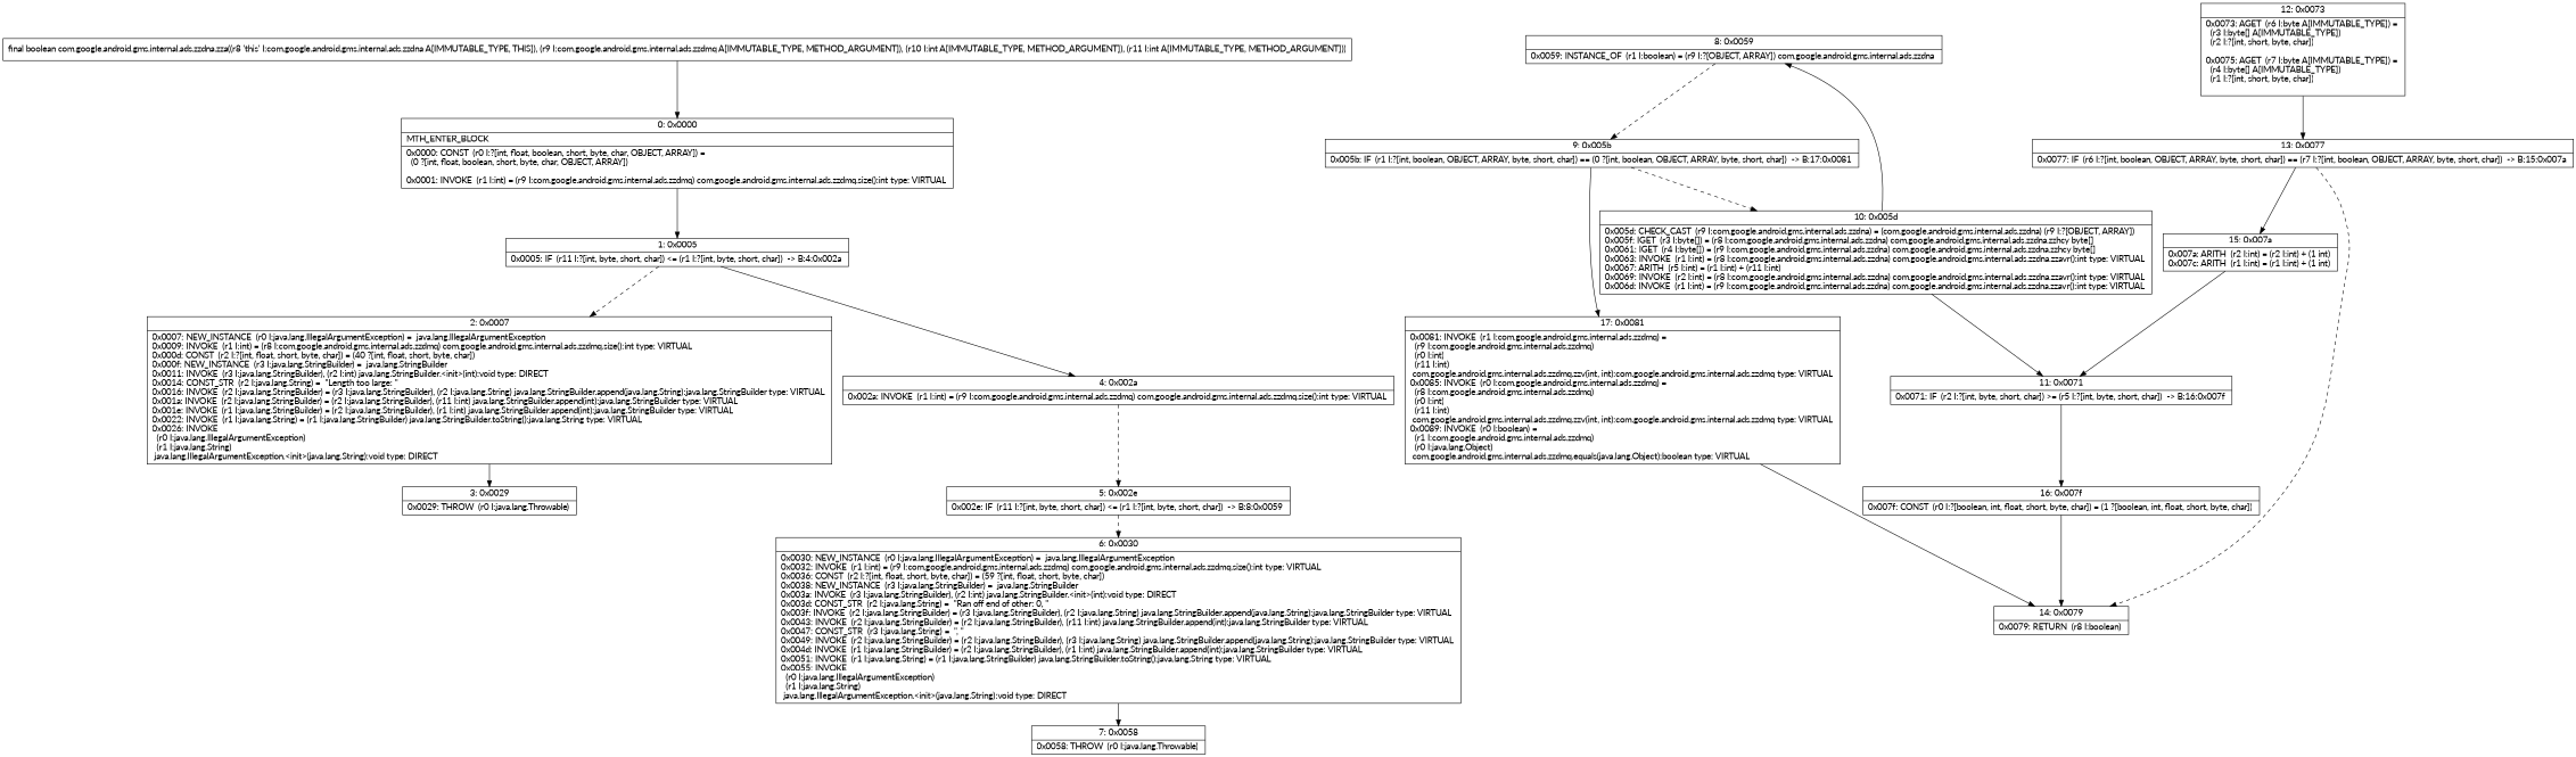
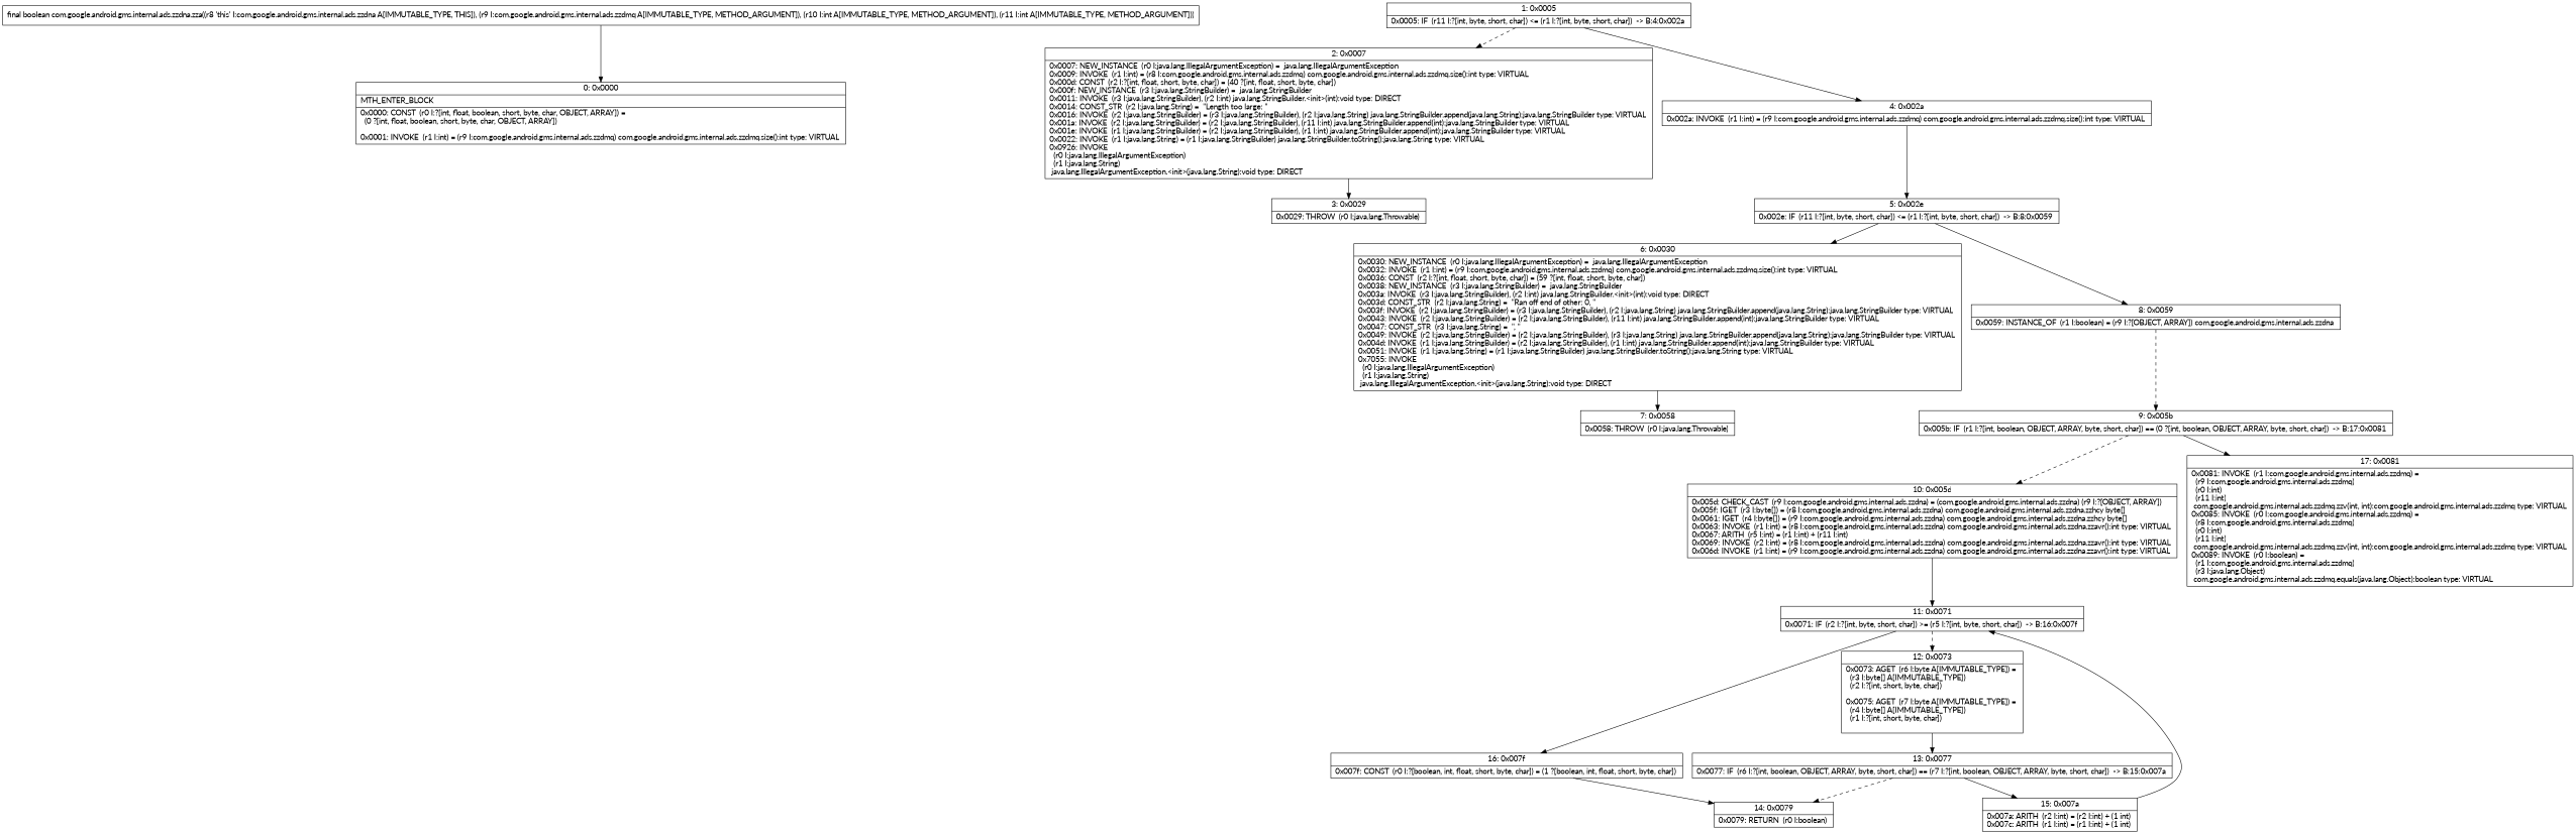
  digraph {
    fontname=Lato
    node [fontname=Lato shape=record]
    edge [fontname=Lato]
    n1 [label="{0\:\ 0x0000|MTH_ENTER_BLOCK\l|0x0000: CONST  (r0 I:?[int, float, boolean, short, byte, char, OBJECT, ARRAY]) = \l  (0 ?[int, float, boolean, short, byte, char, OBJECT, ARRAY])\l \l0x0001: INVOKE  (r1 I:int) = (r9 I:com.google.android.gms.internal.ads.zzdmq) com.google.android.gms.internal.ads.zzdmq.size():int type: VIRTUAL \l}"]
    n2 [label="{1\:\ 0x0005|0x0005: IF  (r11 I:?[int, byte, short, char]) \<= (r1 I:?[int, byte, short, char])  \-\> B:4:0x002a \l}"]
-   n3 [label="{2\:\ 0x0007|0x0007: NEW_INSTANCE  (r0 I:java.lang.IllegalArgumentException) =  java.lang.IllegalArgumentException \l0x0009: INVOKE  (r1 I:int) = (r8 I:com.google.android.gms.internal.ads.zzdmq) com.google.android.gms.internal.ads.zzdmq.size():int type: VIRTUAL \l0x000d: CONST  (r2 I:?[int, float, short, byte, char]) = (40 ?[int, float, short, byte, char]) \l0x000f: NEW_INSTANCE  (r3 I:java.lang.StringBuilder) =  java.lang.StringBuilder \l0x0011: INVOKE  (r3 I:java.lang.StringBuilder), (r2 I:int) java.lang.StringBuilder.\<init\>(int):void type: DIRECT \l0x0014: CONST_STR  (r2 I:java.lang.String) =  \"Length too large: \" \l0x0016: INVOKE  (r2 I:java.lang.StringBuilder) = (r3 I:java.lang.StringBuilder), (r2 I:java.lang.String) java.lang.StringBuilder.append(java.lang.String):java.lang.StringBuilder type: VIRTUAL \l0x001a: INVOKE  (r2 I:java.lang.StringBuilder) = (r2 I:java.lang.StringBuilder), (r11 I:int) java.lang.StringBuilder.append(int):java.lang.StringBuilder type: VIRTUAL \l0x001e: INVOKE  (r1 I:java.lang.StringBuilder) = (r2 I:java.lang.StringBuilder), (r1 I:int) java.lang.StringBuilder.append(int):java.lang.StringBuilder type: VIRTUAL \l0x0022: INVOKE  (r1 I:java.lang.String) = (r1 I:java.lang.StringBuilder) java.lang.StringBuilder.toString():java.lang.String type: VIRTUAL \l0x0026: INVOKE  \l  (r0 I:java.lang.IllegalArgumentException)\l  (r1 I:java.lang.String)\l java.lang.IllegalArgumentException.\<init\>(java.lang.String):void type: DIRECT \l}"]
+   n3 [label="{2\:\ 0x0007|0x0007: NEW_INSTANCE  (r0 I:java.lang.IllegalArgumentException) =  java.lang.IllegalArgumentException \l0x0009: INVOKE  (r1 I:int) = (r8 I:com.google.android.gms.internal.ads.zzdmq) com.google.android.gms.internal.ads.zzdmq.size():int type: VIRTUAL \l0x000d: CONST  (r2 I:?[int, float, short, byte, char]) = (40 ?[int, float, short, byte, char]) \l0x000f: NEW_INSTANCE  (r3 I:java.lang.StringBuilder) =  java.lang.StringBuilder \l0x0011: INVOKE  (r3 I:java.lang.StringBuilder), (r2 I:int) java.lang.StringBuilder.\<init\>(int):void type: DIRECT \l0x0014: CONST_STR  (r2 I:java.lang.String) =  \"Length too large: \" \l0x0016: INVOKE  (r2 I:java.lang.StringBuilder) = (r3 I:java.lang.StringBuilder), (r2 I:java.lang.String) java.lang.StringBuilder.append(java.lang.String):java.lang.StringBuilder type: VIRTUAL \l0x001a: INVOKE  (r2 I:java.lang.StringBuilder) = (r2 I:java.lang.StringBuilder), (r11 I:int) java.lang.StringBuilder.append(int):java.lang.StringBuilder type: VIRTUAL \l0x001e: INVOKE  (r1 I:java.lang.StringBuilder) = (r2 I:java.lang.StringBuilder), (r1 I:int) java.lang.StringBuilder.append(int):java.lang.StringBuilder type: VIRTUAL \l0x0022: INVOKE  (r1 I:java.lang.String) = (r1 I:java.lang.StringBuilder) java.lang.StringBuilder.toString():java.lang.String type: VIRTUAL \l0x0926: INVOKE  \l  (r0 I:java.lang.IllegalArgumentException)\l  (r1 I:java.lang.String)\l java.lang.IllegalArgumentException.\<init\>(java.lang.String):void type: DIRECT \l}"]
    n4 [label="{4\:\ 0x002a|0x002a: INVOKE  (r1 I:int) = (r9 I:com.google.android.gms.internal.ads.zzdmq) com.google.android.gms.internal.ads.zzdmq.size():int type: VIRTUAL \l}"]
    n5 [label="{3\:\ 0x0029|0x0029: THROW  (r0 I:java.lang.Throwable) \l}"]
    n6 [label="{5\:\ 0x002e|0x002e: IF  (r11 I:?[int, byte, short, char]) \<= (r1 I:?[int, byte, short, char])  \-\> B:8:0x0059 \l}"]
-   n7 [label="{6\:\ 0x0030|0x0030: NEW_INSTANCE  (r0 I:java.lang.IllegalArgumentException) =  java.lang.IllegalArgumentException \l0x0032: INVOKE  (r1 I:int) = (r9 I:com.google.android.gms.internal.ads.zzdmq) com.google.android.gms.internal.ads.zzdmq.size():int type: VIRTUAL \l0x0036: CONST  (r2 I:?[int, float, short, byte, char]) = (59 ?[int, float, short, byte, char]) \l0x0038: NEW_INSTANCE  (r3 I:java.lang.StringBuilder) =  java.lang.StringBuilder \l0x003a: INVOKE  (r3 I:java.lang.StringBuilder), (r2 I:int) java.lang.StringBuilder.\<init\>(int):void type: DIRECT \l0x003d: CONST_STR  (r2 I:java.lang.String) =  \"Ran off end of other: 0, \" \l0x003f: INVOKE  (r2 I:java.lang.StringBuilder) = (r3 I:java.lang.StringBuilder), (r2 I:java.lang.String) java.lang.StringBuilder.append(java.lang.String):java.lang.StringBuilder type: VIRTUAL \l0x0043: INVOKE  (r2 I:java.lang.StringBuilder) = (r2 I:java.lang.StringBuilder), (r11 I:int) java.lang.StringBuilder.append(int):java.lang.StringBuilder type: VIRTUAL \l0x0047: CONST_STR  (r3 I:java.lang.String) =  \", \" \l0x0049: INVOKE  (r2 I:java.lang.StringBuilder) = (r2 I:java.lang.StringBuilder), (r3 I:java.lang.String) java.lang.StringBuilder.append(java.lang.String):java.lang.StringBuilder type: VIRTUAL \l0x004d: INVOKE  (r1 I:java.lang.StringBuilder) = (r2 I:java.lang.StringBuilder), (r1 I:int) java.lang.StringBuilder.append(int):java.lang.StringBuilder type: VIRTUAL \l0x0051: INVOKE  (r1 I:java.lang.String) = (r1 I:java.lang.StringBuilder) java.lang.StringBuilder.toString():java.lang.String type: VIRTUAL \l0x0055: INVOKE  \l  (r0 I:java.lang.IllegalArgumentException)\l  (r1 I:java.lang.String)\l java.lang.IllegalArgumentException.\<init\>(java.lang.String):void type: DIRECT \l}"]
+   n7 [label="{6\:\ 0x0030|0x0030: NEW_INSTANCE  (r0 I:java.lang.IllegalArgumentException) =  java.lang.IllegalArgumentException \l0x0032: INVOKE  (r1 I:int) = (r9 I:com.google.android.gms.internal.ads.zzdmq) com.google.android.gms.internal.ads.zzdmq.size():int type: VIRTUAL \l0x0036: CONST  (r2 I:?[int, float, short, byte, char]) = (59 ?[int, float, short, byte, char]) \l0x0038: NEW_INSTANCE  (r3 I:java.lang.StringBuilder) =  java.lang.StringBuilder \l0x003a: INVOKE  (r3 I:java.lang.StringBuilder), (r2 I:int) java.lang.StringBuilder.\<init\>(int):void type: DIRECT \l0x003d: CONST_STR  (r2 I:java.lang.String) =  \"Ran off end of other: 0, \" \l0x003f: INVOKE  (r2 I:java.lang.StringBuilder) = (r3 I:java.lang.StringBuilder), (r2 I:java.lang.String) java.lang.StringBuilder.append(java.lang.String):java.lang.StringBuilder type: VIRTUAL \l0x0043: INVOKE  (r2 I:java.lang.StringBuilder) = (r2 I:java.lang.StringBuilder), (r11 I:int) java.lang.StringBuilder.append(int):java.lang.StringBuilder type: VIRTUAL \l0x0047: CONST_STR  (r3 I:java.lang.String) =  \", \" \l0x0049: INVOKE  (r2 I:java.lang.StringBuilder) = (r2 I:java.lang.StringBuilder), (r3 I:java.lang.String) java.lang.StringBuilder.append(java.lang.String):java.lang.StringBuilder type: VIRTUAL \l0x004d: INVOKE  (r1 I:java.lang.StringBuilder) = (r2 I:java.lang.StringBuilder), (r1 I:int) java.lang.StringBuilder.append(int):java.lang.StringBuilder type: VIRTUAL \l0x0051: INVOKE  (r1 I:java.lang.String) = (r1 I:java.lang.StringBuilder) java.lang.StringBuilder.toString():java.lang.String type: VIRTUAL \l0x7055: INVOKE  \l  (r0 I:java.lang.IllegalArgumentException)\l  (r1 I:java.lang.String)\l java.lang.IllegalArgumentException.\<init\>(java.lang.String):void type: DIRECT \l}"]
    n8 [label="{8\:\ 0x0059|0x0059: INSTANCE_OF  (r1 I:boolean) = (r9 I:?[OBJECT, ARRAY]) com.google.android.gms.internal.ads.zzdna \l}"]
    n9 [label="{7\:\ 0x0058|0x0058: THROW  (r0 I:java.lang.Throwable) \l}"]
    n10 [label="{9\:\ 0x005b|0x005b: IF  (r1 I:?[int, boolean, OBJECT, ARRAY, byte, short, char]) == (0 ?[int, boolean, OBJECT, ARRAY, byte, short, char])  \-\> B:17:0x0081 \l}"]
    n11 [label="{10\:\ 0x005d|0x005d: CHECK_CAST  (r9 I:com.google.android.gms.internal.ads.zzdna) = (com.google.android.gms.internal.ads.zzdna) (r9 I:?[OBJECT, ARRAY]) \l0x005f: IGET  (r3 I:byte[]) = (r8 I:com.google.android.gms.internal.ads.zzdna) com.google.android.gms.internal.ads.zzdna.zzhcy byte[] \l0x0061: IGET  (r4 I:byte[]) = (r9 I:com.google.android.gms.internal.ads.zzdna) com.google.android.gms.internal.ads.zzdna.zzhcy byte[] \l0x0063: INVOKE  (r1 I:int) = (r8 I:com.google.android.gms.internal.ads.zzdna) com.google.android.gms.internal.ads.zzdna.zzavr():int type: VIRTUAL \l0x0067: ARITH  (r5 I:int) = (r1 I:int) + (r11 I:int) \l0x0069: INVOKE  (r2 I:int) = (r8 I:com.google.android.gms.internal.ads.zzdna) com.google.android.gms.internal.ads.zzdna.zzavr():int type: VIRTUAL \l0x006d: INVOKE  (r1 I:int) = (r9 I:com.google.android.gms.internal.ads.zzdna) com.google.android.gms.internal.ads.zzdna.zzavr():int type: VIRTUAL \l}"]
-   n12 [label="{17\:\ 0x0081|0x0081: INVOKE  (r1 I:com.google.android.gms.internal.ads.zzdmq) = \l  (r9 I:com.google.android.gms.internal.ads.zzdmq)\l  (r0 I:int)\l  (r11 I:int)\l com.google.android.gms.internal.ads.zzdmq.zzv(int, int):com.google.android.gms.internal.ads.zzdmq type: VIRTUAL \l0x0085: INVOKE  (r0 I:com.google.android.gms.internal.ads.zzdmq) = \l  (r8 I:com.google.android.gms.internal.ads.zzdmq)\l  (r0 I:int)\l  (r11 I:int)\l com.google.android.gms.internal.ads.zzdmq.zzv(int, int):com.google.android.gms.internal.ads.zzdmq type: VIRTUAL \l0x0089: INVOKE  (r0 I:boolean) = \l  (r1 I:com.google.android.gms.internal.ads.zzdmq)\l  (r0 I:java.lang.Object)\l com.google.android.gms.internal.ads.zzdmq.equals(java.lang.Object):boolean type: VIRTUAL \l}"]
+   n12 [label="{17\:\ 0x0081|0x0081: INVOKE  (r1 I:com.google.android.gms.internal.ads.zzdmq) = \l  (r9 I:com.google.android.gms.internal.ads.zzdmq)\l  (r0 I:int)\l  (r11 I:int)\l com.google.android.gms.internal.ads.zzdmq.zzv(int, int):com.google.android.gms.internal.ads.zzdmq type: VIRTUAL \l0x0085: INVOKE  (r0 I:com.google.android.gms.internal.ads.zzdmq) = \l  (r8 I:com.google.android.gms.internal.ads.zzdmq)\l  (r0 I:int)\l  (r11 I:int)\l com.google.android.gms.internal.ads.zzdmq.zzv(int, int):com.google.android.gms.internal.ads.zzdmq type: VIRTUAL \l0x0089: INVOKE  (r0 I:boolean) = \l  (r1 I:com.google.android.gms.internal.ads.zzdmq)\l  (r3 I:java.lang.Object)\l com.google.android.gms.internal.ads.zzdmq.equals(java.lang.Object):boolean type: VIRTUAL \l}"]
    n13 [label="{11\:\ 0x0071|0x0071: IF  (r2 I:?[int, byte, short, char]) \>= (r5 I:?[int, byte, short, char])  \-\> B:16:0x007f \l}"]
-   n14 [label="{14\:\ 0x0079|0x0079: RETURN  (r8 I:boolean) \l}"]
+   n14 [label="{14\:\ 0x0079|0x0079: RETURN  (r0 I:boolean) \l}"]
    n15 [label="{12\:\ 0x0073|0x0073: AGET  (r6 I:byte A[IMMUTABLE_TYPE]) = \l  (r3 I:byte[] A[IMMUTABLE_TYPE])\l  (r2 I:?[int, short, byte, char])\l \l0x0075: AGET  (r7 I:byte A[IMMUTABLE_TYPE]) = \l  (r4 I:byte[] A[IMMUTABLE_TYPE])\l  (r1 I:?[int, short, byte, char])\l \l}"]
    n16 [label="{16\:\ 0x007f|0x007f: CONST  (r0 I:?[boolean, int, float, short, byte, char]) = (1 ?[boolean, int, float, short, byte, char]) \l}"]
    n17 [label="{13\:\ 0x0077|0x0077: IF  (r6 I:?[int, boolean, OBJECT, ARRAY, byte, short, char]) == (r7 I:?[int, boolean, OBJECT, ARRAY, byte, short, char])  \-\> B:15:0x007a \l}"]
    n18 [label="{15\:\ 0x007a|0x007a: ARITH  (r2 I:int) = (r2 I:int) + (1 int) \l0x007c: ARITH  (r1 I:int) = (r1 I:int) + (1 int) \l}"]
    n19 [label="{final boolean com.google.android.gms.internal.ads.zzdna.zza((r8 'this' I:com.google.android.gms.internal.ads.zzdna A[IMMUTABLE_TYPE, THIS]), (r9 I:com.google.android.gms.internal.ads.zzdmq A[IMMUTABLE_TYPE, METHOD_ARGUMENT]), (r10 I:int A[IMMUTABLE_TYPE, METHOD_ARGUMENT]), (r11 I:int A[IMMUTABLE_TYPE, METHOD_ARGUMENT])) }"]
-   n1 -> n2
    n2 -> n3 [style=dashed]
    n2 -> n4
    n3 -> n5
-   n4 -> n6 [style=dashed]
-   n6 -> n7 [style=dashed]
-   n11 -> n8
+   n4 -> n6
+   n6 -> n7 [style=solid]
+   n6 -> n8
    n7 -> n9
    n8 -> n10 [style=dashed]
    n10 -> n11 [style=dashed]
    n10 -> n12
    n11 -> n13
-   n12 -> n14
+   n13 -> n15 [style=dashed]
    n13 -> n16
    n15 -> n17
    n16 -> n14
    n17 -> n14 [style=dashed]
    n17 -> n18
    n18 -> n13
    n19 -> n1
  }
